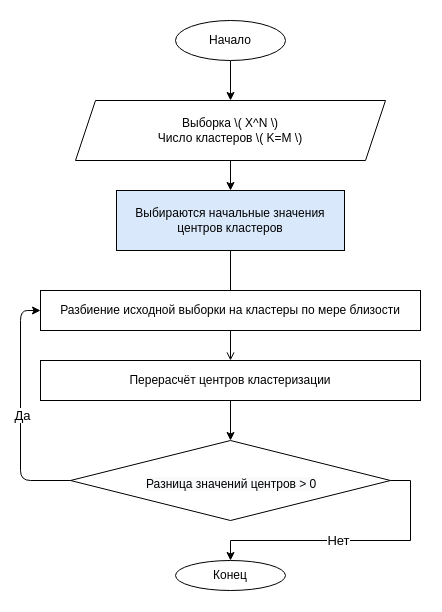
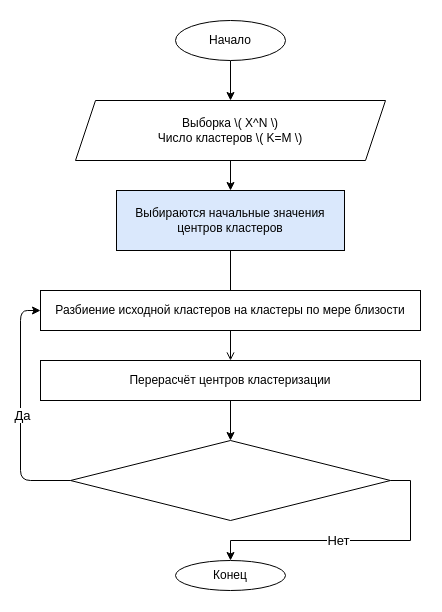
  <mxCell id="0" />
  <mxCell id="1" parent="0" />
  <mxCell id="2" style="edgeStyle=none;html=1;" edge="1" parent="1" source="3" target="19"><mxGeometry relative="1" as="geometry" /></mxCell>
  <mxCell id="3" value="Начало" style="ellipse;whiteSpace=wrap;html=1;" parent="1" vertex="1"><mxGeometry x="175" y="20" width="110" height="40" as="geometry" /></mxCell>
  <mxCell id="4" style="edgeStyle=orthogonalEdgeStyle;rounded=0;orthogonalLoop=1;jettySize=auto;html=1;endArrow=open;" parent="1" source="5" target="8" edge="1"><mxGeometry relative="1" as="geometry" /></mxCell>
- <mxCell id="5" value="Разбиение исходной выборки на кластеры по мере близости" style="rounded=0;whiteSpace=wrap;html=1;" parent="1" vertex="1"><mxGeometry x="40" y="290" width="380" height="40" as="geometry" /></mxCell>
+ <mxCell id="5" value="Разбиение исходной кластеров на кластеры по мере близости" style="rounded=0;whiteSpace=wrap;html=1;" parent="1" vertex="1"><mxGeometry x="40" y="290" width="380" height="40" as="geometry" /></mxCell>
  <mxCell id="6" style="edgeStyle=orthogonalEdgeStyle;rounded=0;orthogonalLoop=1;jettySize=auto;html=1;endArrow=none;" parent="1" source="12" target="5" edge="1"><mxGeometry relative="1" as="geometry"><mxPoint x="231.5" y="260" as="sourcePoint" /></mxGeometry></mxCell>
  <mxCell id="7" style="edgeStyle=orthogonalEdgeStyle;rounded=0;orthogonalLoop=1;jettySize=auto;html=1;" parent="1" source="8" target="14" edge="1"><mxGeometry relative="1" as="geometry"><mxPoint x="230" y="450" as="targetPoint" /></mxGeometry></mxCell>
  <mxCell id="8" value="Перерасчёт центров кластеризации" style="rounded=0;whiteSpace=wrap;html=1;" parent="1" vertex="1"><mxGeometry x="40" y="360" width="380" height="40" as="geometry" /></mxCell>
  <mxCell id="9" style="edgeStyle=orthogonalEdgeStyle;rounded=0;orthogonalLoop=1;jettySize=auto;html=1;exitX=1;exitY=0.5;exitDx=0;exitDy=0;" parent="1" source="14" target="11" edge="1"><mxGeometry relative="1" as="geometry"><mxPoint x="230" y="520" as="sourcePoint" /></mxGeometry></mxCell>
  <mxCell id="10" value="&lt;font style=&quot;font-size: 13px&quot;&gt;Нет&lt;/font&gt;" style="edgeLabel;html=1;align=center;verticalAlign=middle;resizable=0;points=[];" parent="9" vertex="1" connectable="0"><mxGeometry x="0.094" y="-1" relative="1" as="geometry"><mxPoint as="offset" /></mxGeometry></mxCell>
  <mxCell id="11" value="Конец" style="ellipse;whiteSpace=wrap;html=1;" parent="1" vertex="1"><mxGeometry x="175" y="560" width="110" height="30" as="geometry" /></mxCell>
  <mxCell id="12" value="&lt;span&gt;Выбираются начальные значения центров кластеров&lt;br&gt;&lt;/span&gt;" style="rounded=0;whiteSpace=wrap;html=1;fillColor=#dae8fc;" parent="1" vertex="1"><mxGeometry x="116" y="190" width="228" height="60" as="geometry" /></mxCell>
  <mxCell id="13" value="" style="group" parent="1" vertex="1" connectable="0"><mxGeometry x="70" y="440" width="320" height="80" as="geometry" /></mxCell>
  <mxCell id="14" value="" style="rhombus;whiteSpace=wrap;html=1;fontSize=9;" parent="13" vertex="1"><mxGeometry width="320" height="80" as="geometry" /></mxCell>
- <mxCell id="15" value="&lt;span style=&quot;color: rgb(0 , 0 , 0) ; font-family: &amp;#34;helvetica&amp;#34; ; font-size: 12px ; font-style: normal ; font-weight: 400 ; letter-spacing: normal ; text-align: center ; text-indent: 0px ; text-transform: none ; word-spacing: 0px ; background-color: rgb(248 , 249 , 250) ; display: inline ; float: none&quot;&gt;Разница значений центров &amp;gt; 0&lt;/span&gt;&lt;br&gt;" style="text;whiteSpace=wrap;html=1;fontSize=9;" parent="13" vertex="1"><mxGeometry x="74" y="30" width="200" height="30" as="geometry" /></mxCell>
  <mxCell id="16" style="edgeStyle=orthogonalEdgeStyle;html=1;entryX=0;entryY=0.5;entryDx=0;entryDy=0;fontSize=9;" parent="1" source="14" target="5" edge="1"><mxGeometry relative="1" as="geometry"><Array as="points"><mxPoint x="20" y="480" /><mxPoint x="20" y="310" /></Array></mxGeometry></mxCell>
  <mxCell id="17" value="&lt;font style=&quot;font-size: 13px&quot;&gt;Да&lt;/font&gt;" style="edgeLabel;html=1;align=center;verticalAlign=middle;resizable=0;points=[];" parent="16" vertex="1" connectable="0"><mxGeometry x="-0.033" y="-1" relative="1" as="geometry"><mxPoint as="offset" /></mxGeometry></mxCell>
  <mxCell id="18" style="edgeStyle=none;html=1;" edge="1" parent="1" source="19" target="12"><mxGeometry relative="1" as="geometry" /></mxCell>
  <mxCell id="19" value="Выборка \( X^N \)&lt;br&gt;Число кластеров \( K=M \)" style="shape=parallelogram;perimeter=parallelogramPerimeter;whiteSpace=wrap;html=1;fixedSize=1;" vertex="1" parent="1"><mxGeometry x="75" y="100" width="310" height="60" as="geometry" /></mxCell>
